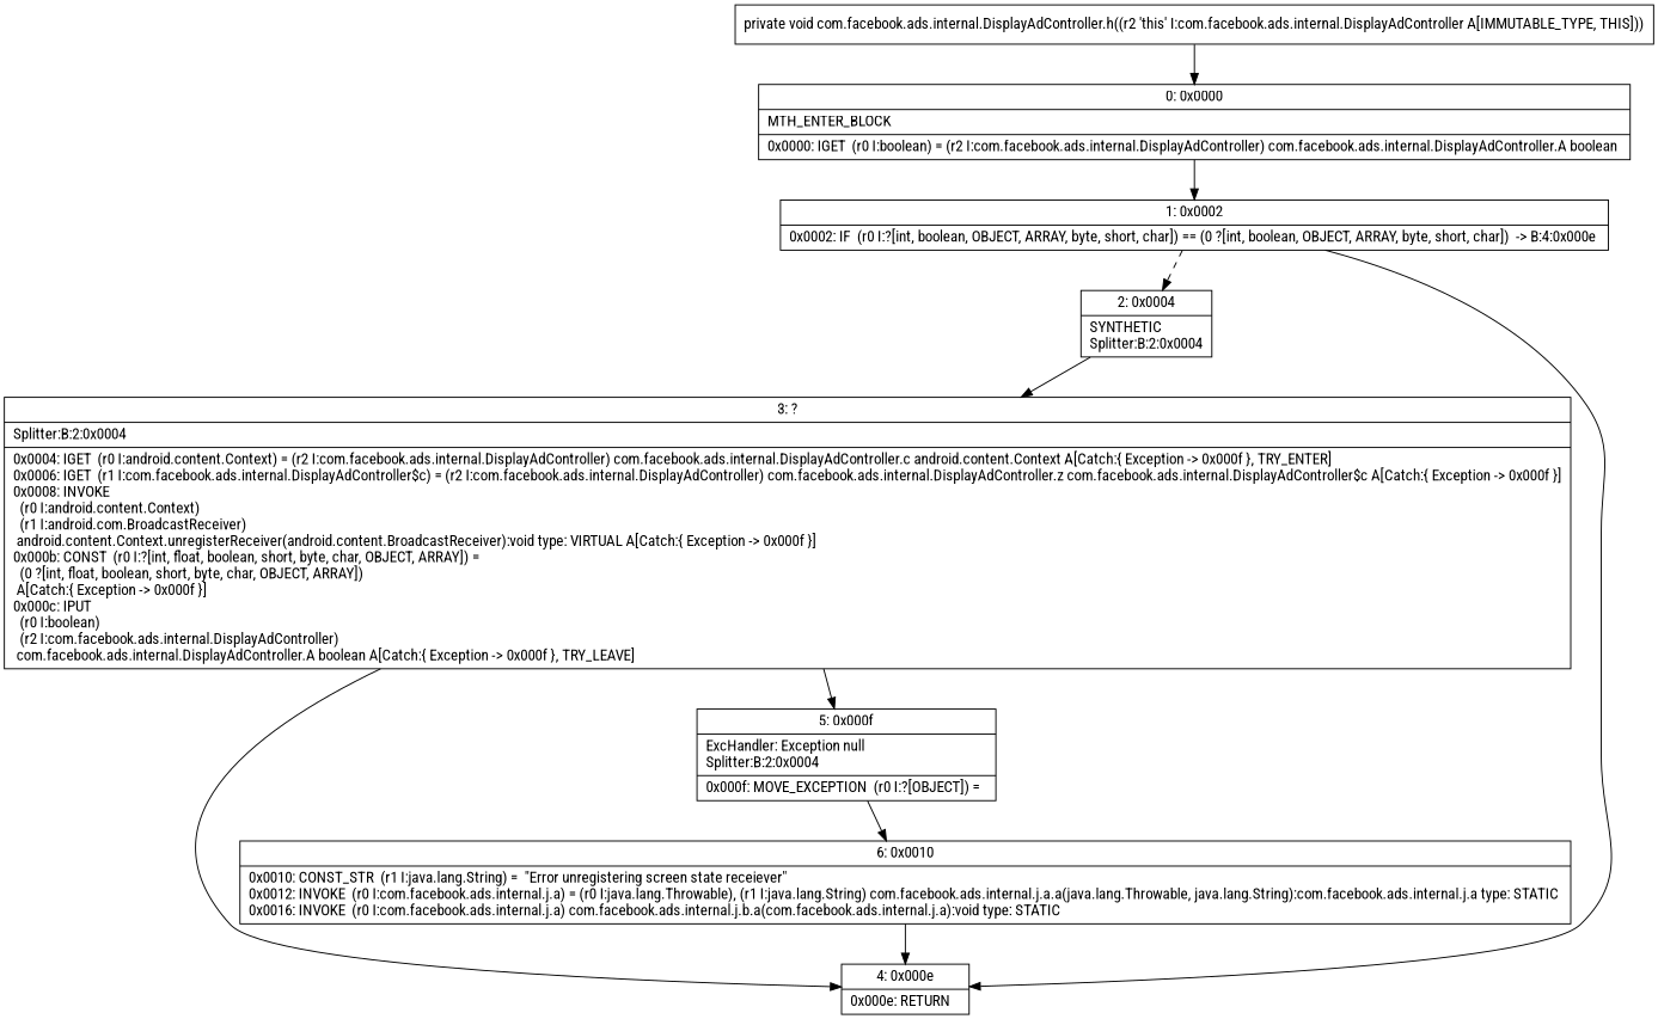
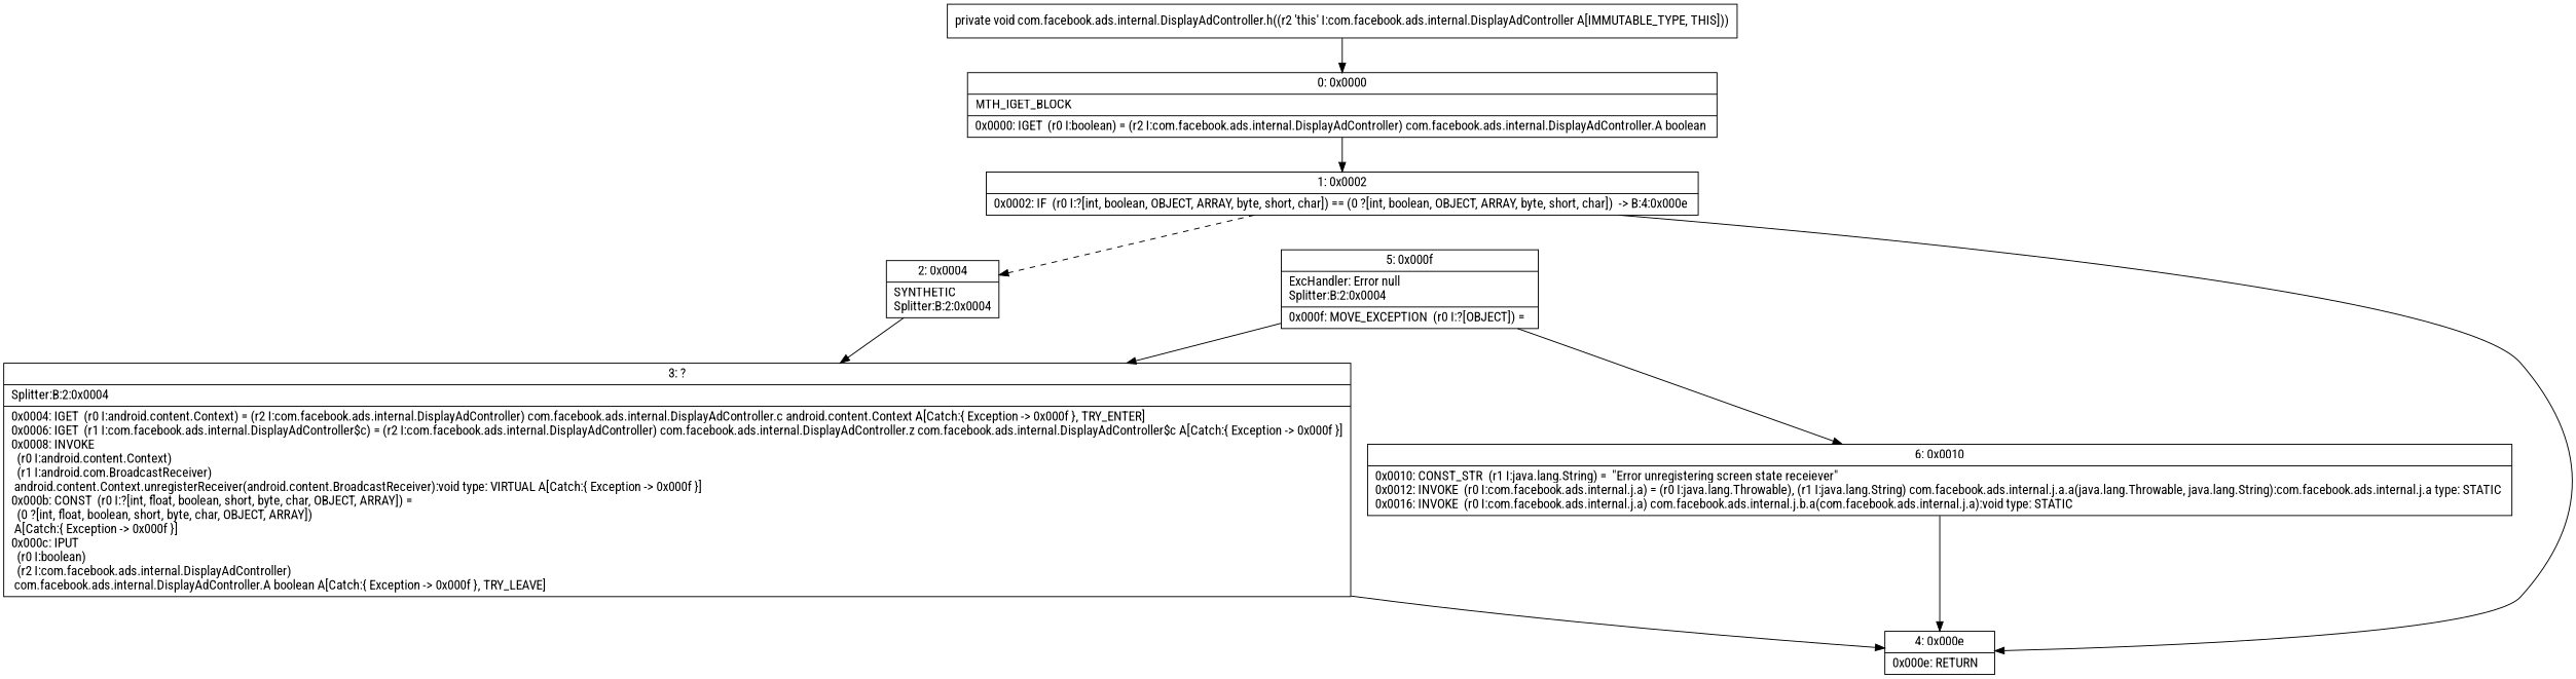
  digraph {
    fontname="Roboto Condensed"
    node [fontname="Roboto Condensed" shape=record]
    edge [fontname="Roboto Condensed"]
-   n1 [label="{0\:\ 0x0000|MTH_ENTER_BLOCK\l|0x0000: IGET  (r0 I:boolean) = (r2 I:com.facebook.ads.internal.DisplayAdController) com.facebook.ads.internal.DisplayAdController.A boolean \l}"]
+   n1 [label="{0\:\ 0x0000|MTH_IGET_BLOCK\l|0x0000: IGET  (r0 I:boolean) = (r2 I:com.facebook.ads.internal.DisplayAdController) com.facebook.ads.internal.DisplayAdController.A boolean \l}"]
    n2 [label="{1\:\ 0x0002|0x0002: IF  (r0 I:?[int, boolean, OBJECT, ARRAY, byte, short, char]) == (0 ?[int, boolean, OBJECT, ARRAY, byte, short, char])  \-\> B:4:0x000e \l}"]
    n3 [label="{2\:\ 0x0004|SYNTHETIC\lSplitter:B:2:0x0004\l}"]
    n4 [label="{4\:\ 0x000e|0x000e: RETURN   \l}"]
    n5 [label="{3\:\ ?|Splitter:B:2:0x0004\l|0x0004: IGET  (r0 I:android.content.Context) = (r2 I:com.facebook.ads.internal.DisplayAdController) com.facebook.ads.internal.DisplayAdController.c android.content.Context A[Catch:\{ Exception \-\> 0x000f \}, TRY_ENTER]\l0x0006: IGET  (r1 I:com.facebook.ads.internal.DisplayAdController$c) = (r2 I:com.facebook.ads.internal.DisplayAdController) com.facebook.ads.internal.DisplayAdController.z com.facebook.ads.internal.DisplayAdController$c A[Catch:\{ Exception \-\> 0x000f \}]\l0x0008: INVOKE  \l  (r0 I:android.content.Context)\l  (r1 I:android.com.BroadcastReceiver)\l android.content.Context.unregisterReceiver(android.content.BroadcastReceiver):void type: VIRTUAL A[Catch:\{ Exception \-\> 0x000f \}]\l0x000b: CONST  (r0 I:?[int, float, boolean, short, byte, char, OBJECT, ARRAY]) = \l  (0 ?[int, float, boolean, short, byte, char, OBJECT, ARRAY])\l A[Catch:\{ Exception \-\> 0x000f \}]\l0x000c: IPUT  \l  (r0 I:boolean)\l  (r2 I:com.facebook.ads.internal.DisplayAdController)\l com.facebook.ads.internal.DisplayAdController.A boolean A[Catch:\{ Exception \-\> 0x000f \}, TRY_LEAVE]\l}"]
-   n6 [label="{5\:\ 0x000f|ExcHandler: Exception null\lSplitter:B:2:0x0004\l|0x000f: MOVE_EXCEPTION  (r0 I:?[OBJECT]) =  \l}"]
+   n6 [label="{5\:\ 0x000f|ExcHandler: Error null\lSplitter:B:2:0x0004\l|0x000f: MOVE_EXCEPTION  (r0 I:?[OBJECT]) =  \l}"]
    n7 [label="{6\:\ 0x0010|0x0010: CONST_STR  (r1 I:java.lang.String) =  \"Error unregistering screen state receiever\" \l0x0012: INVOKE  (r0 I:com.facebook.ads.internal.j.a) = (r0 I:java.lang.Throwable), (r1 I:java.lang.String) com.facebook.ads.internal.j.a.a(java.lang.Throwable, java.lang.String):com.facebook.ads.internal.j.a type: STATIC \l0x0016: INVOKE  (r0 I:com.facebook.ads.internal.j.a) com.facebook.ads.internal.j.b.a(com.facebook.ads.internal.j.a):void type: STATIC \l}"]
    n8 [label="{private void com.facebook.ads.internal.DisplayAdController.h((r2 'this' I:com.facebook.ads.internal.DisplayAdController A[IMMUTABLE_TYPE, THIS])) }"]
    n1 -> n2
    n2 -> n3 [style=dashed]
    n2 -> n4
    n3 -> n5
    n5 -> n4
-   n5 -> n6
+   n6 -> n5
    n6 -> n7
    n7 -> n4
    n8 -> n1
  }
